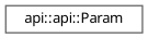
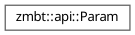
  digraph {
    rankdir=TB
    fontname="Noto Sans"
-   n1 [color=grey40 fillcolor=white fontname="Noto Sans" fontsize=10 height=0.2 label="api::api::Param" shape=box style=filled width=0.4]
+   n1 [color=grey40 fillcolor=white fontname="Noto Sans" fontsize=10 height=0.2 label="zmbt::api::Param" shape=box style=filled width=0.4]
  }
